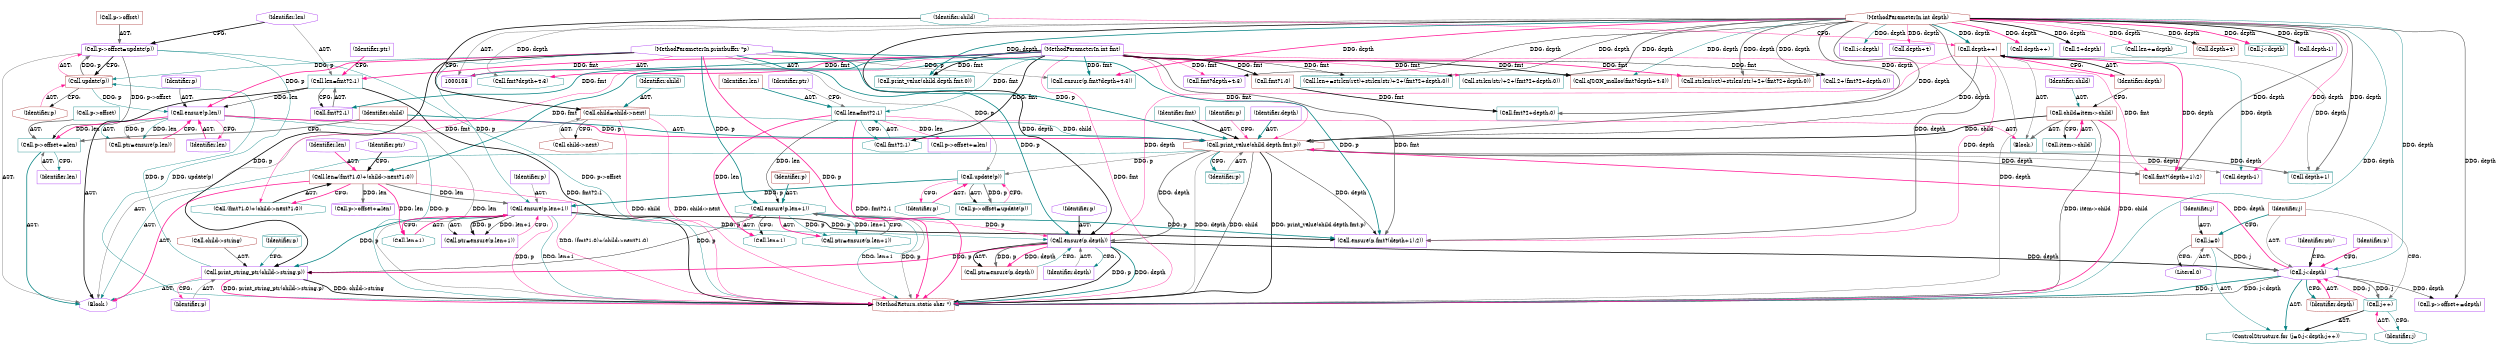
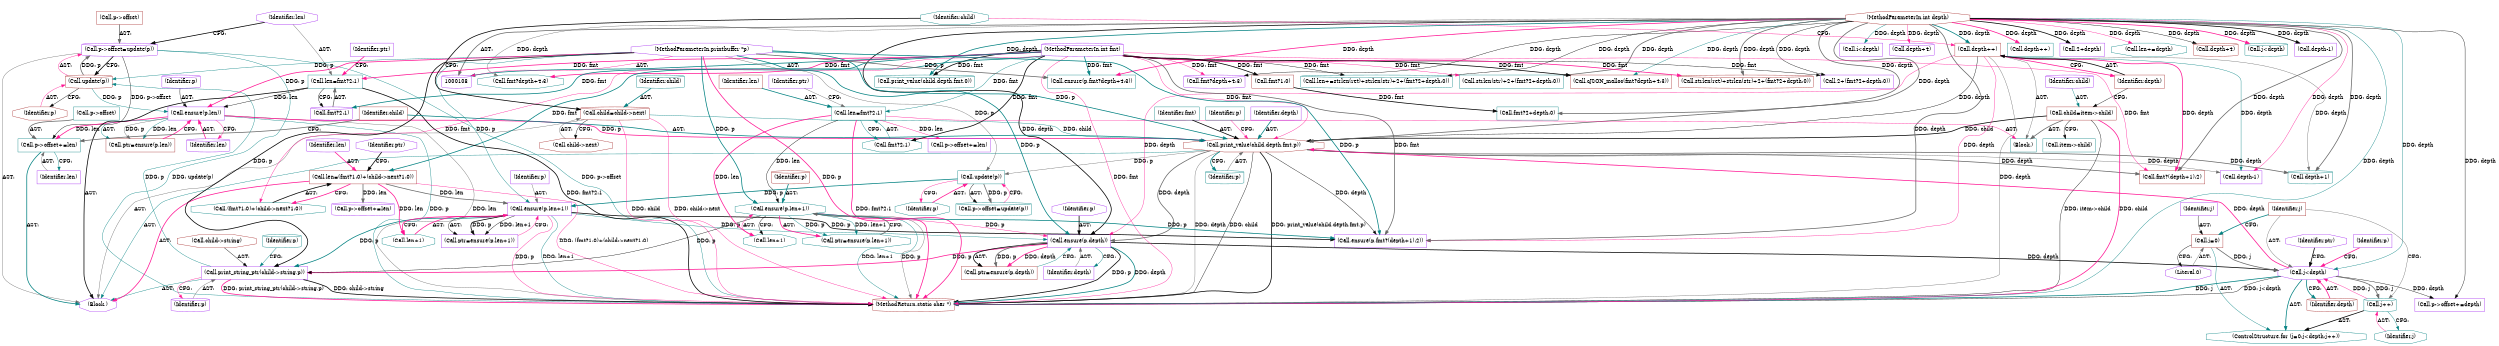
  digraph {
    node [color=purple shape=box]
    edge [color=deeppink style=solid]
    n1 [label="(Call,p->offset=update(p))" shape=cylinder]
    n2 [color=brown label="(Call,update(p))" shape=cylinder]
    n3 [color=teal label="(Call,p->offset+=len)"]
    n4 [label="(Block,)" shape=octagon]
    n5 [color=brown label="(MethodReturn,static char *)" shape=cylinder]
    n6 [label="(Call,ensure(p,len))"]
    n7 [color=brown label="(Identifier,p)" shape=octagon]
    n8 [label="(Identifier,len)"]
    n9 [color=brown label="(Call,print_value(child,depth,fmt,p))" shape=octagon]
    n10 [label="(Identifier,len)" shape=cylinder]
    n11 [color=brown label="(Call,ptr=ensure(p,len))"]
    n12 [label="(Call,print_string_ptr(child->string,p))"]
    n13 [label="(Identifier,p)" shape=cylinder]
    n14 [label="(Call,ensure(p,depth))"]
    n15 [label="(Call,j<depth)" shape=octagon]
    n16 [color=brown label="(Call,ptr=ensure(p,depth))"]
    n17 [label="(Identifier,depth)"]
    n18 [label="(Call,p->offset+=depth)"]
    n19 [color=teal label="(Call,j++)" shape=cylinder]
    n20 [color=teal label="(ControlStructure,for (j=0;j<depth;j++))" shape=octagon]
    n21 [color=brown label="(Identifier,depth)" shape=cylinder]
    n22 [label="(Call,ensure(p,len+1))"]
    n23 [color=teal label="(Call,len+1)" shape=octagon]
    n24 [label="(Call,ptr=ensure(p,len+1))"]
    n25 [label="(Call,ensure(p,fmt?(depth+1):2))"]
    n26 [color=teal label="(Call,update(p))"]
    n27 [color=teal label="(Call,p->offset=update(p))" shape=cylinder]
    n28 [color=teal label="(Identifier,p)" shape=octagon]
    n29 [label="(Call,depth-1)"]
    n30 [color=teal label="(Call,depth+1)" shape=cylinder]
    n31 [color=teal label="(Identifier,p)" shape=cylinder]
    n32 [color=brown label="(Call,fmt?(depth+1):2)"]
    n33 [color=brown label="(Call,child=child->next)" shape=cylinder]
    n34 [color=brown label="(Call,child->next)" shape=octagon]
    n35 [color=brown label="(Call,child=item->child)"]
    n36 [color=teal label="(Block,)"]
    n37 [color=teal label="(Call,item->child)"]
    n38 [color=brown label="(Call,depth++)"]
    n39 [color=brown label="(Identifier,depth)"]
    n40 [color=brown label="(MethodParameterIn,int depth)" shape=octagon]
    n41 [color=teal label="(Call,print_value(child,depth,fmt,0))" shape=cylinder]
    n42 [label="(Call,i<depth)"]
    n43 [color=teal label="(Call,fmt?2+depth:0)"]
    n44 [label="(Call,depth+4)" shape=cylinder]
    n45 [color=teal label="(Call,depth++)"]
    n46 [label="(Call,fmt?depth+4:3)" shape=cylinder]
    n47 [color=teal label="(Call,len+=strlen(ret)+strlen(str)+2+(fmt?2+depth:0))" shape=cylinder]
    n48 [label="(Call,2+depth)"]
    n49 [color=teal label="(Call,strlen(str)+2+(fmt?2+depth:0))"]
    n50 [color=teal label="(Call,len+=depth)" shape=octagon]
    n51 [color=brown label="(Call,depth+4)" shape=cylinder]
    n52 [color=teal label="(Call,j<depth)" shape=cylinder]
    n53 [color=teal label="(Call,ensure(p,fmt?depth+4:3))"]
    n54 [color=teal label="(Call,fmt?depth+4:3)" shape=octagon]
    n55 [label="(Call,2+(fmt?2+depth:0))"]
    n56 [label="(Call,depth-1)"]
    n57 [color=brown label="(Call,cJSON_malloc(fmt?depth+4:3))"]
    n58 [color=brown label="(Call,strlen(ret)+strlen(str)+2+(fmt?2+depth:0))" shape=cylinder]
    1000108 [shape=cylinder]
    n60 [color=teal label="(Identifier,j)" shape=octagon]
    n61 [color=brown label="(Call,j=0)"]
    n62 [label="(Literal,0)" shape=octagon]
    n63 [label="(MethodParameterIn,int fmt)" shape=cylinder]
    n64 [color=teal label="(Call,len=fmt?2:1)"]
    n65 [color=brown label="(Call,len=(fmt?1:0)+(child->next?1:0))"]
    n66 [color=teal label="(Call,len=fmt?2:1)"]
    n67 [color=teal label="(Call,fmt?2:1)" shape=octagon]
    n68 [label="(Call,fmt?2:1)" shape=cylinder]
    n69 [color=teal label="(Call,(fmt?1:0)+(child->next?1:0))" shape=octagon]
    n70 [color=brown label="(Call,fmt?1:0)"]
    n71 [label="(Call,p->offset+=len)" shape=cylinder]
    n72 [color=teal label="(Call,ensure(p,len+1))" shape=octagon]
    n73 [color=teal label="(Call,len+1)" shape=octagon]
    n74 [label="(Call,p->offset+=len)"]
    n75 [label="(MethodParameterIn,printbuffer *p)" shape=octagon]
    n76 [color=teal label="(Call,ptr=ensure(p,len+1))" shape=octagon]
    n77 [color=brown label="(Identifier,p)" shape=cylinder]
    n78 [label="(Identifier,len)" shape=cylinder]
    n79 [color=teal label="(Identifier,p)"]
    n80 [label="(Identifier,p)" shape=octagon]
    n81 [label="(Identifier,j)"]
    n82 [label="(Identifier,p)"]
    n83 [color=brown label="(Call,child->string)" shape=octagon]
    n84 [label="(Identifier,ptr)"]
    n85 [label="(Identifier,ptr)" shape=octagon]
    n86 [color=brown label="(Identifier,child)"]
    n87 [color=teal label="(Identifier,child)" shape=octagon]
    n88 [color=teal label="(Identifier,child)" shape=cylinder]
    n89 [label="(Identifier,ptr)"]
    n90 [color=brown label="(Identifier,len)"]
    n91 [color=teal label="(Call,p->offset)"]
    n92 [color=teal label="(Identifier,p)" shape=cylinder]
    n93 [label="(Identifier,child)" shape=cylinder]
    n94 [label="(Identifier,depth)"]
    n95 [color=brown label="(Call,p->offset)"]
    n96 [label="(Identifier,len)" shape=octagon]
    n97 [label="(Identifier,p)"]
    n98 [color=brown label="(Identifier,j)"]
    n99 [color=teal label="(Identifier,fmt)"]
    n100 [label="(Identifier,p)" shape=cylinder]
    n101 [label="(Identifier,ptr)" shape=octagon]
    n1 -> n2 [color=black label="CFG: " style=bold]
    n1 -> n3 [color=black label="DDG: p->offset"]
    n1 -> n4 [color=gray40 label="AST: "]
    n1 -> n5 [color=teal label="DDG: update(p)"]
    n1 -> n5 [color=teal label="DDG: p->offset"]
    n2 -> n1 [label="AST: "]
    n2 -> n1 [color=gray40 label="DDG: p" style=bold]
    n2 -> n6 [color=teal label="DDG: p"]
    n2 -> n7 [color=black label="CFG: "]
    n3 -> n4 [color=teal label="AST: " style=bold]
    n3 -> n8 [color=teal label="CFG: "]
    n6 -> n3 [label="DDG: len" style=bold]
    n6 -> n5 [color=gray40 label="DDG: len"]
    n6 -> n5 [color=teal label="DDG: p"]
    n6 -> n9 [label="DDG: p" style=bold]
    n6 -> n10 [label="CFG: "]
    n6 -> n11 [color=teal label="AST: "]
    n6 -> n11 [color=gray40 label="DDG: p"]
    n6 -> n11 [color=teal label="DDG: len"]
    n7 -> n2 [label="AST: "]
    n8 -> n3 [color=gray40 label="AST: "]
    n9 -> n4 [color=teal label="AST: "]
    n9 -> n5 [color=gray40 label="DDG: depth"]
    n9 -> n5 [color=black label="DDG: child"]
    n9 -> n5 [color=black label="DDG: print_value(child,depth,fmt,p)" style=bold]
    n9 -> n14 [color=gray40 label="DDG: depth" style=bold]
    n9 -> n25 [color=black label="DDG: depth"]
    n9 -> n26 [color=gray40 label="DDG: p"]
    n9 -> n29 [color=gray40 label="DDG: depth"]
    n9 -> n30 [color=gray40 label="DDG: depth" style=bold]
    n9 -> n31 [color=teal label="CFG: " style=bold]
    n9 -> n32 [color=gray40 label="DDG: depth" style=bold]
    n10 -> n6 [label="AST: " style=bold]
    n11 -> n6 [label="CFG: " style=bold]
    n12 -> n2 [color=teal label="DDG: p"]
    n12 -> n4 [color=teal label="AST: "]
    n12 -> n5 [color=black label="DDG: child->string" style=bold]
    n12 -> n5 [label="DDG: print_string_ptr(child->string,p)" style=bold]
    n12 -> n13 [label="CFG: "]
    n13 -> n12 [color=gray40 label="AST: "]
    n14 -> n5 [color=black label="DDG: p" style=bold]
    n14 -> n5 [color=teal label="DDG: depth" style=bold]
    n14 -> n12 [label="DDG: p" style=bold]
    n14 -> n15 [color=black label="DDG: depth" style=bold]
    n14 -> n16 [color=black label="AST: " style=bold]
    n14 -> n16 [color=gray40 label="DDG: p" style=bold]
    n14 -> n16 [label="DDG: depth" style=bold]
    n14 -> n17 [color=teal label="CFG: "]
    n15 -> n5 [color=black label="DDG: j<depth"]
    n15 -> n5 [color=teal label="DDG: j" style=bold]
    n15 -> n9 [label="DDG: depth" style=bold]
    n15 -> n18 [color=black label="DDG: depth"]
    n15 -> n19 [color=gray40 label="DDG: j" style=bold]
    n15 -> n20 [color=teal label="AST: " style=bold]
    n15 -> n21 [color=teal label="CFG: " style=bold]
    n16 -> n14 [color=teal label="CFG: "]
    n17 -> n14 [color=gray40 label="AST: "]
    n19 -> n15 [label="DDG: j"]
    n19 -> n20 [color=black label="AST: " style=bold]
    n19 -> n60 [color=teal label="CFG: "]
    n21 -> n15 [label="AST: " style=bold]
    n22 -> n5 [label="DDG: p"]
    n22 -> n5 [color=teal label="DDG: len+1"]
    n22 -> n12 [color=teal label="DDG: p" style=bold]
    n22 -> n14 [color=teal label="DDG: p"]
    n22 -> n23 [label="CFG: " style=bold]
    n22 -> n24 [color=black label="AST: "]
    n22 -> n24 [color=black label="DDG: p" style=bold]
    n22 -> n24 [color=black label="DDG: len+1"]
    n22 -> n25 [color=black label="DDG: p" style=bold]
    n23 -> n22 [label="AST: " style=bold]
    n24 -> n22 [label="CFG: "]
    n26 -> n22 [color=teal label="DDG: p" style=bold]
    n26 -> n27 [color=black label="AST: "]
    n26 -> n27 [color=gray40 label="DDG: p" style=bold]
    n26 -> n28 [label="CFG: "]
    n27 -> n26 [label="CFG: "]
    n28 -> n26 [label="AST: " style=bold]
    n31 -> n9 [color=gray40 label="AST: "]
    n33 -> n4 [color=gray40 label="AST: "]
    n33 -> n5 [label="DDG: child"]
    n33 -> n5 [label="DDG: child->next"]
    n33 -> n9 [color=teal label="DDG: child"]
    n33 -> n34 [color=black label="CFG: "]
    n34 -> n33 [color=gray40 label="AST: "]
    n35 -> n5 [color=black label="DDG: item->child"]
    n35 -> n5 [label="DDG: child" style=bold]
    n35 -> n9 [color=black label="DDG: child" style=bold]
    n35 -> n36 [color=gray40 label="AST: " style=bold]
    n35 -> n37 [color=black label="CFG: "]
-   n37 -> n35 [label="AST: " style=bold]
    n38 -> n5 [color=gray40 label="DDG: depth"]
    n38 -> n9 [color=black label="DDG: depth"]
    n38 -> n14 [label="DDG: depth"]
    n38 -> n25 [label="DDG: depth"]
    n38 -> n29 [color=teal label="DDG: depth"]
    n38 -> n30 [color=gray40 label="DDG: depth"]
    n38 -> n32 [label="DDG: depth" style=bold]
    n38 -> n36 [color=gray40 label="AST: "]
    n38 -> n39 [label="CFG: " style=bold]
    n39 -> n35 [color=black label="CFG: "]
    n39 -> n38 [color=black label="AST: " style=bold]
    n40 -> n5 [color=teal label="DDG: depth"]
    n40 -> n9 [color=gray40 label="DDG: depth" style=bold]
    n40 -> n14 [color=black label="DDG: depth" style=bold]
    n40 -> n15 [color=teal label="DDG: depth"]
    n40 -> n18 [color=black label="DDG: depth"]
    n40 -> n25 [color=gray40 label="DDG: depth" style=bold]
    n40 -> n29 [label="DDG: depth"]
    n40 -> n30 [color=gray40 label="DDG: depth" style=bold]
    n40 -> n32 [color=gray40 label="DDG: depth" style=bold]
    n40 -> n38 [color=teal label="DDG: depth" style=bold]
    n40 -> n41 [color=teal label="DDG: depth" style=bold]
    n40 -> n42 [color=teal label="DDG: depth"]
    n40 -> n43 [color=gray40 label="DDG: depth" style=bold]
    n40 -> n44 [label="DDG: depth"]
    n40 -> n45 [label="DDG: depth" style=bold]
    n40 -> n46 [color=black label="DDG: depth"]
    n40 -> n47 [color=black label="DDG: depth"]
    n40 -> n48 [color=black label="DDG: depth" style=bold]
    n40 -> n49 [color=gray40 label="DDG: depth" style=bold]
    n40 -> n50 [label="DDG: depth"]
    n40 -> n51 [color=black label="DDG: depth"]
    n40 -> n52 [label="DDG: depth" style=bold]
    n40 -> n53 [label="DDG: depth" style=bold]
    n40 -> n54 [color=gray40 label="DDG: depth"]
    n40 -> n55 [color=black label="DDG: depth"]
    n40 -> n56 [color=black label="DDG: depth" style=bold]
    n40 -> n57 [color=teal label="DDG: depth"]
    n40 -> n58 [color=gray40 label="DDG: depth" style=bold]
-   n40 -> 1000108 [color=gray40 label="AST: "]
+   n40 -> 1000108 [color=gray40 label="AST: " style=bold]
    n60 -> n19 [label="AST: "]
    n61 -> n15 [color=gray40 label="DDG: j" style=bold]
    n61 -> n20 [color=teal label="AST: "]
    n61 -> n62 [color=black label="CFG: "]
    n62 -> n61 [color=gray40 label="AST: "]
    n63 -> n5 [label="DDG: fmt"]
    n63 -> n9 [label="DDG: fmt"]
    n63 -> n25 [color=gray40 label="DDG: fmt" style=bold]
    n63 -> n32 [label="DDG: fmt"]
    n63 -> n41 [color=black label="DDG: fmt" style=bold]
    n63 -> n46 [label="DDG: fmt"]
    n63 -> n47 [color=black label="DDG: fmt"]
    n63 -> n49 [label="DDG: fmt"]
    n63 -> n53 [color=teal label="DDG: fmt" style=bold]
    n63 -> n54 [label="DDG: fmt" style=bold]
    n63 -> n55 [color=black label="DDG: fmt"]
    n63 -> n57 [color=black label="DDG: fmt" style=bold]
    n63 -> n58 [label="DDG: fmt" style=bold]
    n63 -> 1000108 [color=teal label="AST: " style=bold]
    n63 -> n64 [label="DDG: fmt" style=bold]
    n63 -> n65 [color=teal label="DDG: fmt" style=bold]
    n63 -> n66 [color=teal label="DDG: fmt"]
    n63 -> n67 [color=black label="DDG: fmt" style=bold]
    n63 -> n68 [color=teal label="DDG: fmt" style=bold]
    n63 -> n69 [label="DDG: fmt"]
    n63 -> n70 [color=black label="DDG: fmt" style=bold]
    n64 -> n4 [color=black label="AST: " style=bold]
    n64 -> n5 [color=black label="DDG: fmt?2:1" style=bold]
    n64 -> n6 [color=black label="DDG: len"]
    n64 -> n68 [color=black label="CFG: "]
    n65 -> n4 [label="AST: " style=bold]
    n65 -> n5 [label="DDG: (fmt?1:0)+(child->next?1:0)"]
    n65 -> n22 [color=gray40 label="DDG: len" style=bold]
    n65 -> n23 [label="DDG: len" style=bold]
    n65 -> n69 [label="CFG: " style=bold]
    n65 -> n71 [color=gray40 label="DDG: len" style=bold]
    n66 -> n5 [label="DDG: fmt?2:1" style=bold]
    n66 -> n36 [label="AST: "]
    n66 -> n67 [color=teal label="CFG: "]
    n66 -> n72 [color=black label="DDG: len"]
    n66 -> n73 [label="DDG: len" style=bold]
    n66 -> n74 [label="DDG: len"]
    n67 -> n66 [color=teal label="AST: "]
    n68 -> n64 [color=gray40 label="AST: " style=bold]
    n69 -> n65 [color=black label="AST: " style=bold]
    n70 -> n43 [color=black label="DDG: fmt" style=bold]
    n72 -> n5 [color=teal label="DDG: len+1"]
    n72 -> n5 [color=gray40 label="DDG: p"]
    n72 -> n12 [color=black label="DDG: p"]
    n72 -> n14 [label="DDG: p"]
    n72 -> n25 [color=teal label="DDG: p" style=bold]
    n72 -> n73 [color=black label="CFG: "]
    n72 -> n76 [label="AST: " style=bold]
    n72 -> n76 [color=teal label="DDG: p"]
    n72 -> n76 [color=teal label="DDG: len+1"]
    n73 -> n72 [label="AST: "]
    n75 -> n2 [color=teal label="DDG: p"]
    n75 -> n5 [label="DDG: p" style=bold]
    n75 -> n6 [label="DDG: p" style=bold]
    n75 -> n9 [color=teal label="DDG: p" style=bold]
    n75 -> n12 [color=black label="DDG: p" style=bold]
    n75 -> n14 [color=teal label="DDG: p" style=bold]
    n75 -> n22 [color=teal label="DDG: p"]
    n75 -> n25 [color=teal label="DDG: p" style=bold]
    n75 -> n26 [color=gray40 label="DDG: p"]
-   n75 -> n53 [color=gray40 label="DDG: p"]
+   n75 -> n53 [color=gray40 label="DDG: p" style=bold]
    n75 -> 1000108 [label="AST: "]
    n75 -> n72 [color=teal label="DDG: p" style=bold]
    n76 -> n72 [color=gray40 label="CFG: " style=bold]
    n77 -> n72 [color=teal label="AST: " style=bold]
    n78 -> n65 [label="AST: " style=bold]
    n79 -> n9 [label="CFG: "]
    n80 -> n14 [color=black label="AST: " style=bold]
    n81 -> n61 [color=black label="AST: "]
    n82 -> n22 [color=gray40 label="AST: "]
    n83 -> n12 [color=black label="AST: "]
    n84 -> n66 [color=gray40 label="CFG: "]
    n85 -> n15 [color=black label="CFG: " style=bold]
    n86 -> n3 [color=gray40 label="CFG: " style=bold]
    n86 -> n9 [color=teal label="AST: " style=bold]
    n87 -> n33 [color=black label="CFG: " style=bold]
    n87 -> n38 [label="CFG: "]
    n88 -> n33 [color=teal label="AST: " style=bold]
    n89 -> n64 [label="CFG: " style=bold]
    n90 -> n66 [color=teal label="AST: " style=bold]
    n91 -> n3 [color=gray40 label="AST: " style=bold]
    n92 -> n12 [color=teal label="CFG: "]
    n93 -> n35 [color=teal label="AST: "]
    n94 -> n9 [color=teal label="AST: " style=bold]
    n95 -> n1 [color=gray40 label="AST: " style=bold]
    n96 -> n1 [color=black label="CFG: " style=bold]
    n96 -> n64 [color=gray40 label="AST: "]
    n97 -> n15 [label="CFG: " style=bold]
    n98 -> n15 [color=gray40 label="AST: "]
    n98 -> n19 [color=gray40 label="CFG: "]
    n98 -> n61 [color=teal label="CFG: " style=bold]
    n99 -> n9 [color=black label="AST: " style=bold]
    n100 -> n6 [color=black label="AST: "]
    n101 -> n65 [color=black label="CFG: " style=bold]
  }
